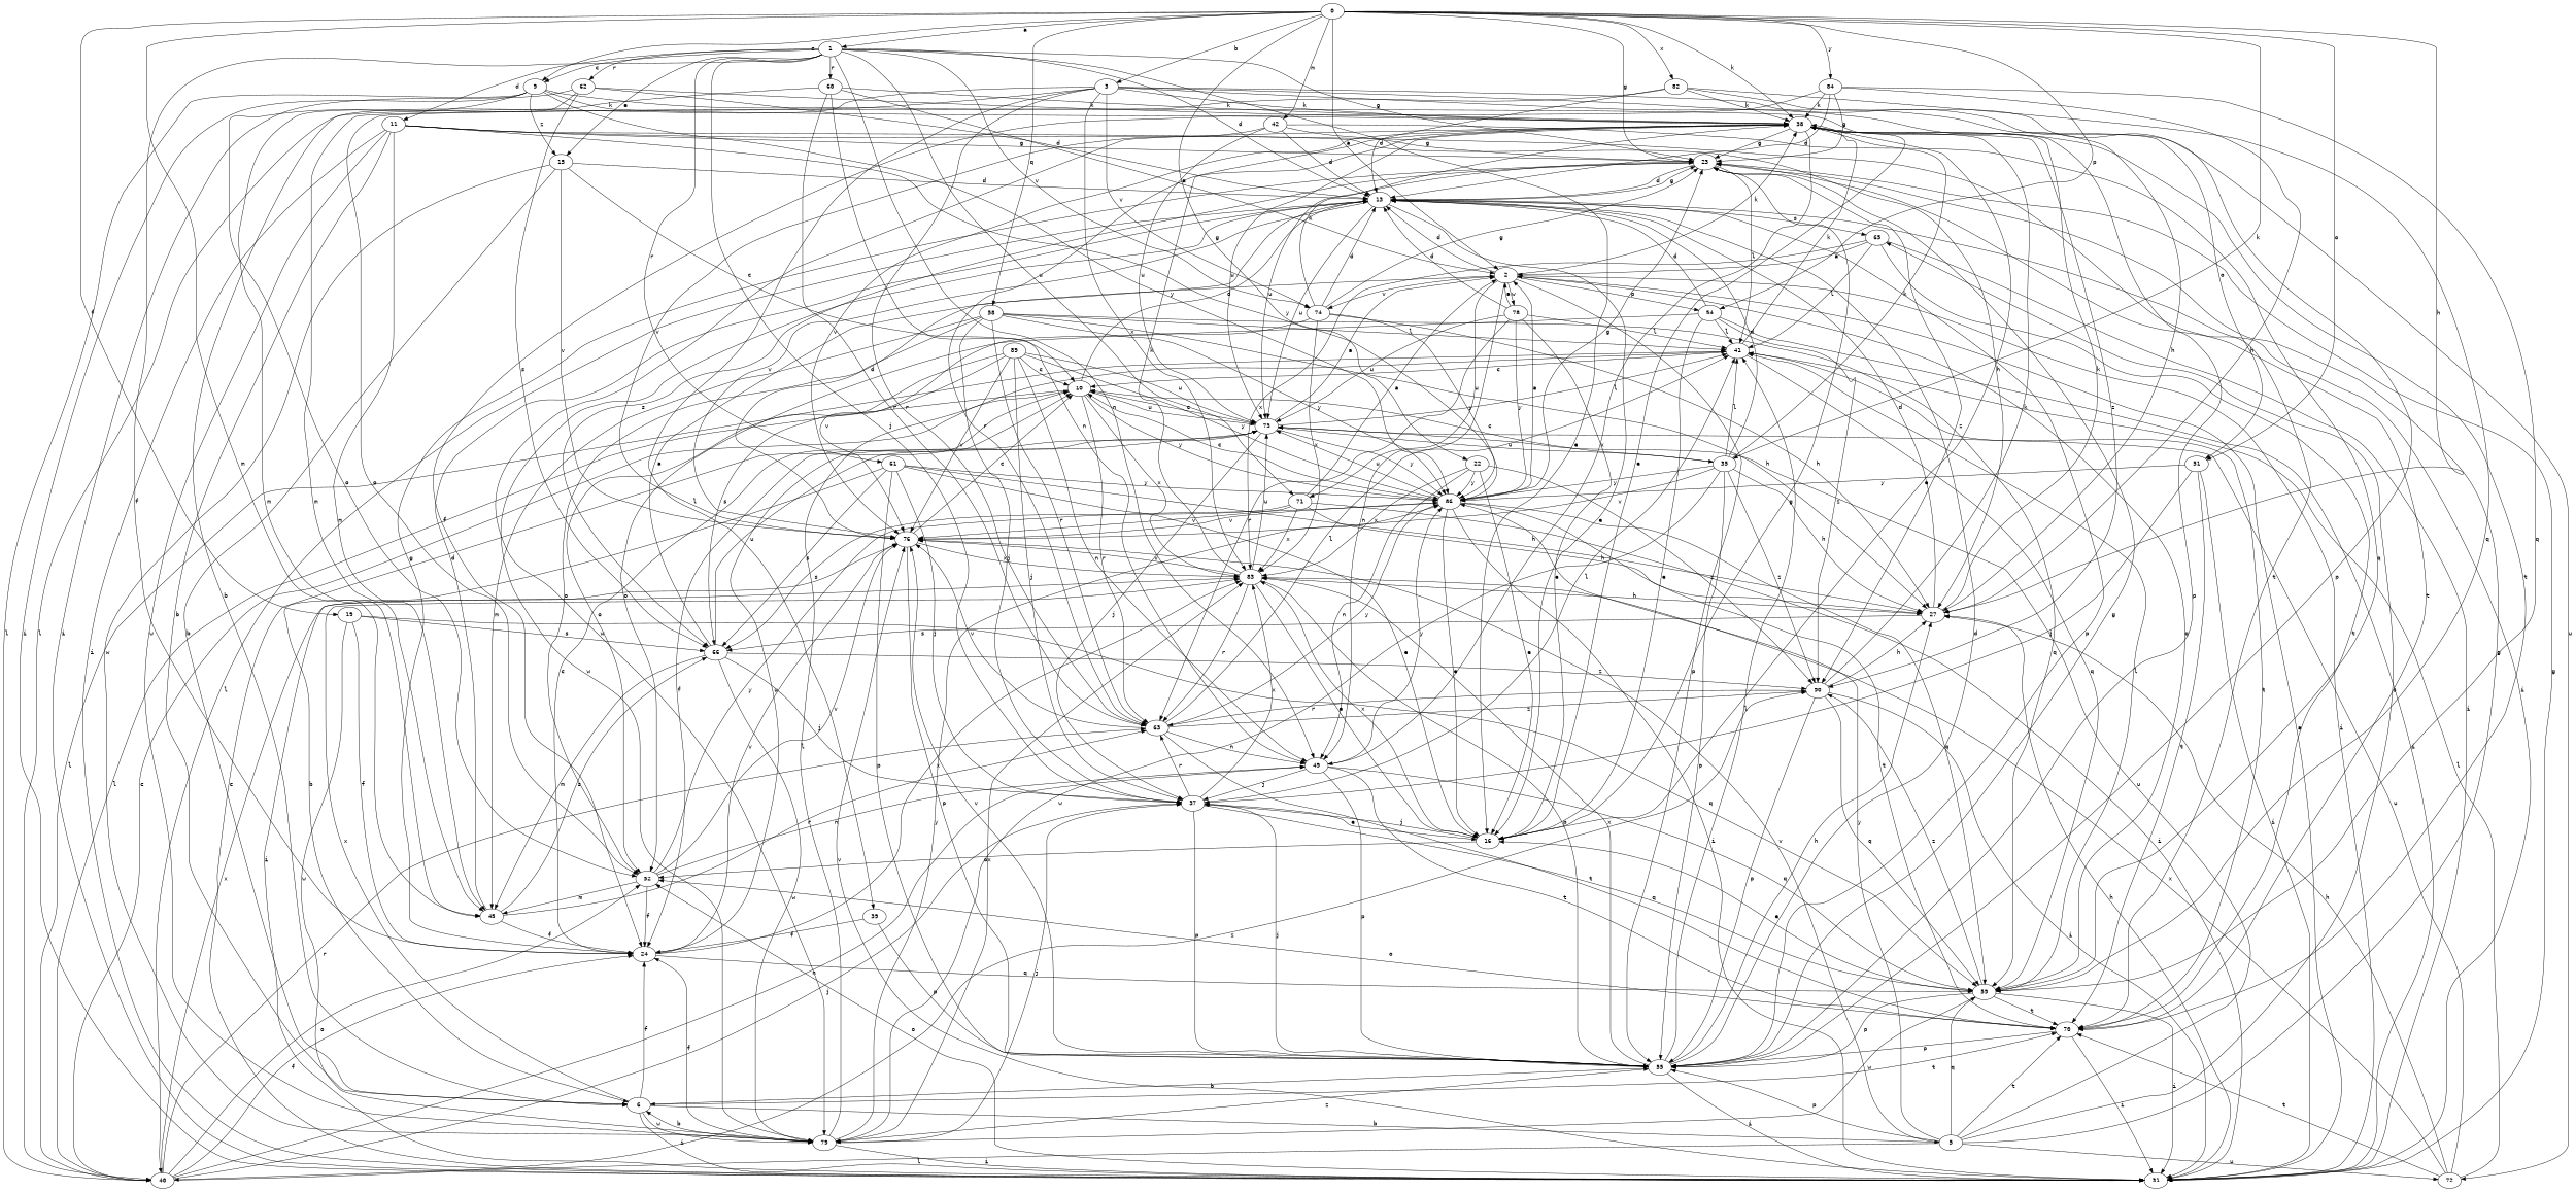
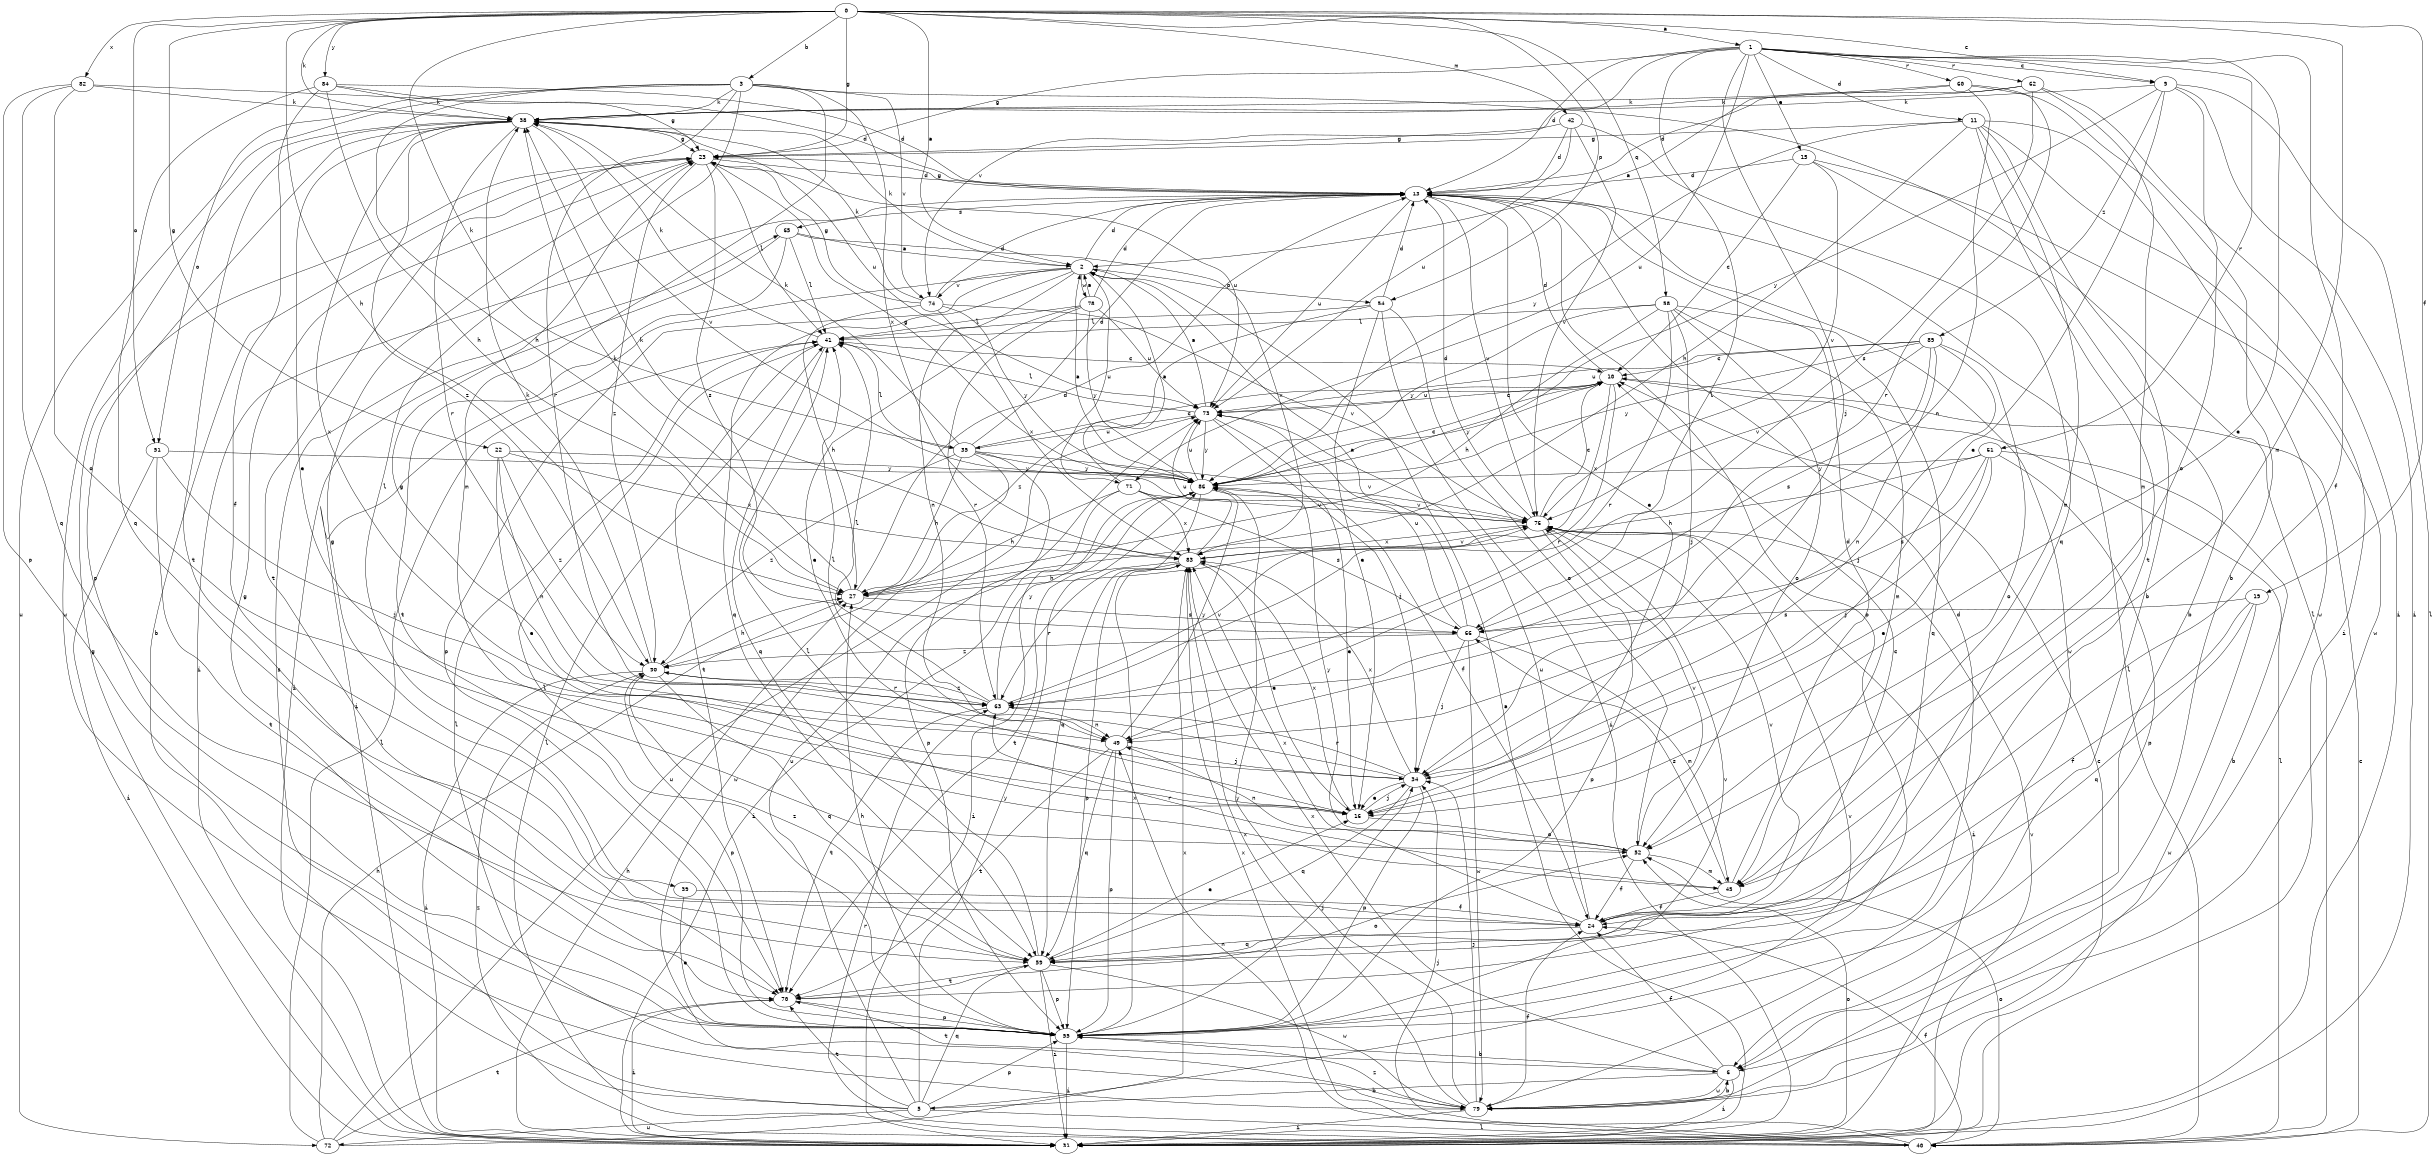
  strict digraph {
    fontname="DejaVu Sans Mono"
    node [fontname="DejaVu Sans Mono"]
    edge [fontname="DejaVu Sans Mono"]
    0
    1
    2
    3
    9
    19
    22
    23
    27
    35
    38
    42
    45
    51
    54
    58
    82
    84
    11
    13
    15
    16
    n23 [label=24]
-   34 [label=37]
+   34
    49
    60
    61
    62
    71
    74
    31
    55
    59
    78
    39
    40
    63
    72
    83
    86
    52
    89
    79
    66
    90
    70
    73
    41
    76
    10
    6
    65
    5
    0 -> 1 [label=a]
    0 -> 2 [label=a]
    0 -> 3 [label=b]
    0 -> 9 [label=c]
    0 -> 19 [label=f]
    0 -> 22 [label=g]
    0 -> 23 [label=g]
    0 -> 27 [label=h]
    0 -> 35 [label=k]
    0 -> 38 [label=k]
    0 -> 42 [label=m]
    0 -> 45 [label=m]
    0 -> 51 [label=o]
    0 -> 54 [label=p]
    0 -> 58 [label=q]
    0 -> 82 [label=x]
    0 -> 84 [label=y]
    1 -> 9 [label=c]
    1 -> 23 [label=g]
    1 -> 11 [label=d]
    1 -> 13 [label=d]
    1 -> 15 [label=e]
    1 -> 16 [label=e]
    1 -> n23 [label=f]
    1 -> 34 [label=j]
-   1 -> 49 [label=n]
+   1 -> 49 [label=l]
    1 -> 60 [label=r]
    1 -> 61 [label=r]
    1 -> 62 [label=r]
    1 -> 71 [label=u]
    1 -> 74 [label=v]
    2 -> 38 [label=k]
    2 -> 54 [label=p]
    2 -> 13 [label=d]
    2 -> 49 [label=n]
    2 -> 71 [label=u]
    2 -> 74 [label=v]
    2 -> 31 [label=i]
    2 -> 55 [label=p]
    2 -> 59 [label=q]
    2 -> 78 [label=w]
    3 -> 27 [label=h]
    3 -> 38 [label=k]
    3 -> 45 [label=m]
    3 -> 51 [label=o]
    3 -> 74 [label=v]
    3 -> 39 [label=l]
    3 -> 40 [label=l]
    3 -> 63 [label=r]
    3 -> 72 [label=u]
    3 -> 83 [label=x]
    9 -> 38 [label=k]
    9 -> 16 [label=e]
    9 -> 31 [label=i]
    9 -> 40 [label=l]
    9 -> 86 [label=y]
    9 -> 52 [label=o]
-   9 -> 15 [label=z]
+   9 -> 89 [label=z]
    19 -> n23 [label=f]
    19 -> 59 [label=q]
    19 -> 79 [label=w]
    19 -> 66 [label=s]
    22 -> 16 [label=e]
    22 -> 49 [label=n]
    22 -> 83 [label=x]
    22 -> 86 [label=y]
    22 -> 90 [label=z]
    23 -> 13 [label=d]
    23 -> 66 [label=s]
    23 -> 90 [label=z]
    23 -> 70 [label=t]
    23 -> 73 [label=u]
    23 -> 41 [label=l]
    27 -> 38 [label=k]
    27 -> 13 [label=d]
    27 -> 66 [label=s]
    35 -> 27 [label=h]
    35 -> 38 [label=k]
    35 -> 13 [label=d]
    35 -> 55 [label=p]
    35 -> 86 [label=y]
    35 -> 79 [label=w]
    35 -> 90 [label=z]
    35 -> 41 [label=l]
    35 -> 76 [label=v]
    35 -> 10 [label=c]
    38 -> 23 [label=g]
    38 -> 16 [label=e]
    38 -> 49 [label=x]
    38 -> 55 [label=p]
    38 -> 63 [label=r]
    38 -> 79 [label=w]
    38 -> 90 [label=z]
    38 -> 70 [label=t]
    38 -> 73 [label=u]
    38 -> 76 [label=v]
    42 -> 23 [label=g]
    42 -> 13 [label=d]
    42 -> 59 [label=q]
    42 -> 73 [label=u]
    42 -> 76 [label=v]
    45 -> 13 [label=d]
    45 -> n23 [label=f]
    45 -> 63 [label=r]
    45 -> 66 [label=s]
    51 -> 34 [label=j]
    51 -> 31 [label=i]
    51 -> 86 [label=y]
    51 -> 70 [label=t]
    54 -> 13 [label=d]
    54 -> 16 [label=e]
    54 -> 31 [label=i]
    54 -> 52 [label=o]
    54 -> 90 [label=z]
    54 -> 41 [label=l]
    58 -> 27 [label=h]
    58 -> 45 [label=m]
    58 -> 34 [label=j]
    58 -> 59 [label=q]
    58 -> 63 [label=r]
    58 -> 86 [label=y]
    58 -> 52 [label=o]
    58 -> 41 [label=l]
    82 -> 38 [label=k]
    82 -> 13 [label=d]
    82 -> 55 [label=p]
    82 -> 59 [label=q]
    82 -> 52 [label=o]
    84 -> 23 [label=g]
    84 -> 27 [label=h]
    84 -> 38 [label=k]
    84 -> 13 [label=d]
    84 -> n23 [label=f]
    84 -> 59 [label=q]
    11 -> 23 [label=g]
    11 -> 27 [label=h]
    11 -> 45 [label=m]
    11 -> 31 [label=i]
    11 -> 86 [label=y]
    11 -> 79 [label=w]
    11 -> 70 [label=t]
    11 -> 6 [label=b]
    13 -> 23 [label=g]
    13 -> 16 [label=e]
    13 -> 31 [label=i]
    13 -> 55 [label=p]
    13 -> 40 [label=l]
    13 -> 79 [label=w]
    13 -> 73 [label=u]
    13 -> 76 [label=v]
    13 -> 65 [label=s]
    15 -> 13 [label=d]
    15 -> 79 [label=w]
    15 -> 76 [label=v]
    15 -> 10 [label=c]
    15 -> 6 [label=b]
    16 -> 23 [label=g]
    16 -> 34 [label=j]
    16 -> 83 [label=x]
    16 -> 52 [label=o]
    n23 -> 23 [label=g]
    n23 -> 59 [label=q]
    n23 -> 83 [label=x]
    n23 -> 73 [label=u]
    n23 -> 76 [label=v]
    n23 -> 10 [label=c]
    34 -> 16 [label=e]
    34 -> 55 [label=p]
    34 -> 59 [label=q]
    34 -> 63 [label=r]
    34 -> 83 [label=x]
    34 -> 41 [label=l]
    49 -> 34 [label=j]
    49 -> 55 [label=p]
    49 -> 59 [label=q]
    49 -> 86 [label=y]
    49 -> 70 [label=t]
    60 -> 2 [label=a]
    60 -> 38 [label=k]
    60 -> 49 [label=n]
    60 -> 63 [label=r]
    60 -> 6 [label=b]
    61 -> 27 [label=h]
    61 -> 16 [label=e]
    61 -> 34 [label=j]
    61 -> 55 [label=p]
    61 -> 86 [label=y]
    61 -> 66 [label=s]
    61 -> 6 [label=b]
    62 -> 38 [label=k]
    62 -> 45 [label=m]
    62 -> 13 [label=d]
    62 -> 31 [label=i]
    62 -> 66 [label=s]
    71 -> 2 [label=a]
    71 -> 27 [label=h]
    71 -> 31 [label=i]
    71 -> 83 [label=x]
    71 -> 66 [label=s]
    71 -> 76 [label=v]
    74 -> 23 [label=g]
    74 -> 27 [label=h]
    74 -> 38 [label=k]
    74 -> 13 [label=d]
    74 -> 83 [label=x]
    74 -> 86 [label=y]
    74 -> 76 [label=v]
    31 -> 2 [label=a]
    31 -> 23 [label=g]
    31 -> 27 [label=h]
    31 -> 52 [label=o]
    31 -> 76 [label=v]
    31 -> 10 [label=c]
    55 -> 23 [label=g]
    55 -> 27 [label=h]
    55 -> 13 [label=d]
    55 -> 34 [label=j]
    55 -> 31 [label=i]
    55 -> 83 [label=x]
    55 -> 41 [label=l]
    55 -> 76 [label=v]
    55 -> 6 [label=b]
    59 -> 16 [label=e]
    59 -> 31 [label=i]
    59 -> 55 [label=p]
    59 -> 79 [label=w]
    59 -> 90 [label=z]
    59 -> 70 [label=t]
    59 -> 41 [label=l]
    78 -> 2 [label=a]
    78 -> 13 [label=d]
    78 -> 16 [label=e]
    78 -> 63 [label=r]
    78 -> 86 [label=y]
    78 -> 73 [label=u]
    78 -> 41 [label=l]
    39 -> n23 [label=f]
-   39 -> 55 [label=p]
+   39 -> 55 [label=e]
    40 -> n23 [label=f]
    40 -> 34 [label=j]
    40 -> 49 [label=n]
    40 -> 63 [label=r]
    40 -> 83 [label=x]
    40 -> 52 [label=o]
    40 -> 90 [label=z]
    40 -> 41 [label=l]
    40 -> 10 [label=c]
    63 -> 49 [label=n]
    63 -> 86 [label=y]
    63 -> 90 [label=z]
    63 -> 70 [label=t]
    63 -> 41 [label=l]
    63 -> 76 [label=v]
    72 -> 27 [label=h]
    72 -> 83 [label=x]
    72 -> 70 [label=t]
    72 -> 73 [label=u]
    72 -> 41 [label=l]
    83 -> 27 [label=h]
    83 -> 38 [label=k]
    83 -> 16 [label=e]
    83 -> 55 [label=p]
    83 -> 63 [label=r]
    83 -> 73 [label=u]
    83 -> 76 [label=v]
    86 -> 2 [label=a]
    86 -> 23 [label=g]
    86 -> 16 [label=e]
    86 -> 31 [label=i]
    86 -> 59 [label=q]
    86 -> 70 [label=t]
    86 -> 73 [label=u]
    86 -> 76 [label=v]
    86 -> 10 [label=c]
    52 -> 45 [label=m]
    52 -> n23 [label=f]
    52 -> 49 [label=n]
    52 -> 86 [label=y]
    52 -> 76 [label=v]
    89 -> 34 [label=j]
    89 -> 49 [label=n]
    89 -> 86 [label=y]
    89 -> 52 [label=o]
    89 -> 66 [label=s]
    89 -> 73 [label=u]
    89 -> 76 [label=v]
    89 -> 10 [label=c]
    79 -> n23 [label=f]
    79 -> 34 [label=j]
    79 -> 31 [label=i]
    79 -> 55 [label=z]
    79 -> 83 [label=x]
    79 -> 86 [label=y]
    79 -> 41 [label=l]
    79 -> 6 [label=b]
    66 -> 2 [label=a]
    66 -> 45 [label=m]
    66 -> 34 [label=j]
    66 -> 79 [label=w]
    66 -> 90 [label=z]
    66 -> 73 [label=u]
    90 -> 27 [label=h]
    90 -> 38 [label=k]
    90 -> 31 [label=i]
    90 -> 55 [label=p]
    90 -> 59 [label=q]
    90 -> 63 [label=r]
    70 -> 31 [label=i]
    70 -> 55 [label=p]
    70 -> 52 [label=o]
    73 -> 2 [label=a]
    73 -> 35 [label=u]
    73 -> n23 [label=f]
    73 -> 34 [label=j]
    73 -> 86 [label=y]
    73 -> 41 [label=l]
    73 -> 10 [label=c]
    41 -> 38 [label=k]
    41 -> 59 [label=q]
    41 -> 70 [label=t]
    41 -> 10 [label=c]
    76 -> 13 [label=d]
    76 -> 31 [label=i]
    76 -> 55 [label=p]
    76 -> 83 [label=x]
    76 -> 10 [label=c]
    10 -> 13 [label=d]
    10 -> 40 [label=l]
    10 -> 63 [label=r]
    10 -> 83 [label=x]
    10 -> 86 [label=y]
    10 -> 73 [label=u]
    6 -> n23 [label=f]
    6 -> 31 [label=i]
    6 -> 83 [label=x]
    6 -> 79 [label=w]
    6 -> 70 [label=t]
    6 -> 5 [label=b]
    65 -> 2 [label=a]
    65 -> 31 [label=i]
    65 -> 83 [label=x]
    65 -> 70 [label=t]
    65 -> 41 [label=l]
-   5 -> 23 [label=g]
+   5 -> 23 [label=b]
    5 -> 55 [label=p]
    5 -> 59 [label=q]
    5 -> 40 [label=l]
    5 -> 72 [label=u]
    5 -> 86 [label=y]
    5 -> 70 [label=t]
    5 -> 73 [label=u]
    5 -> 76 [label=v]
    5 -> 65 [label=s]
  }
